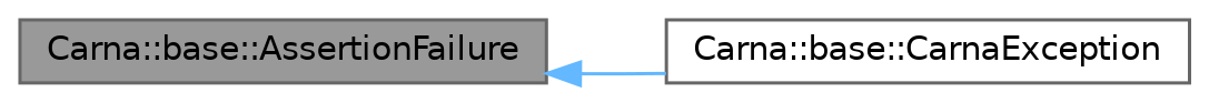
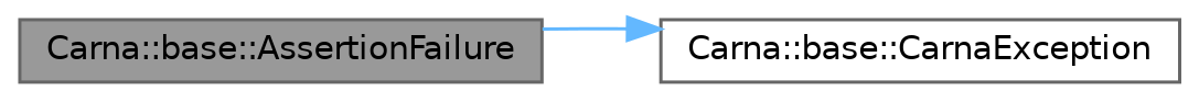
  digraph {
    rankdir=LR
    node [color=gray40 fontname=Helvetica fontsize=10 shape=box style=filled]
    n1 [fillcolor=grey60 fontcolor=black height=0.2 label="Carna::base::AssertionFailure" width=0.4]
    n2 [fillcolor=white height=0.2 label="Carna::base::CarnaException" width=0.4]
-   n1 -> n2 [color=steelblue1 dir=back fontname=Helvetica fontsize=10 labelfontname=Helvetica labelfontsize=10 style=solid]
+   n2 -> n1 [color=steelblue1 dir=back fontname=Helvetica fontsize=10 labelfontname=Helvetica labelfontsize=10 style=solid]
  }
